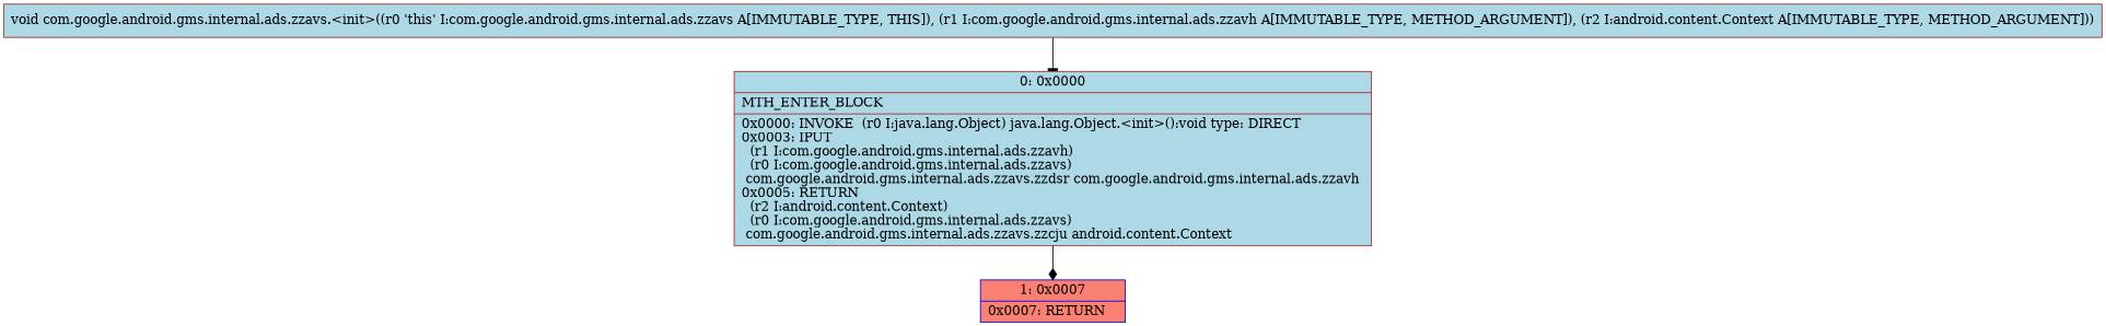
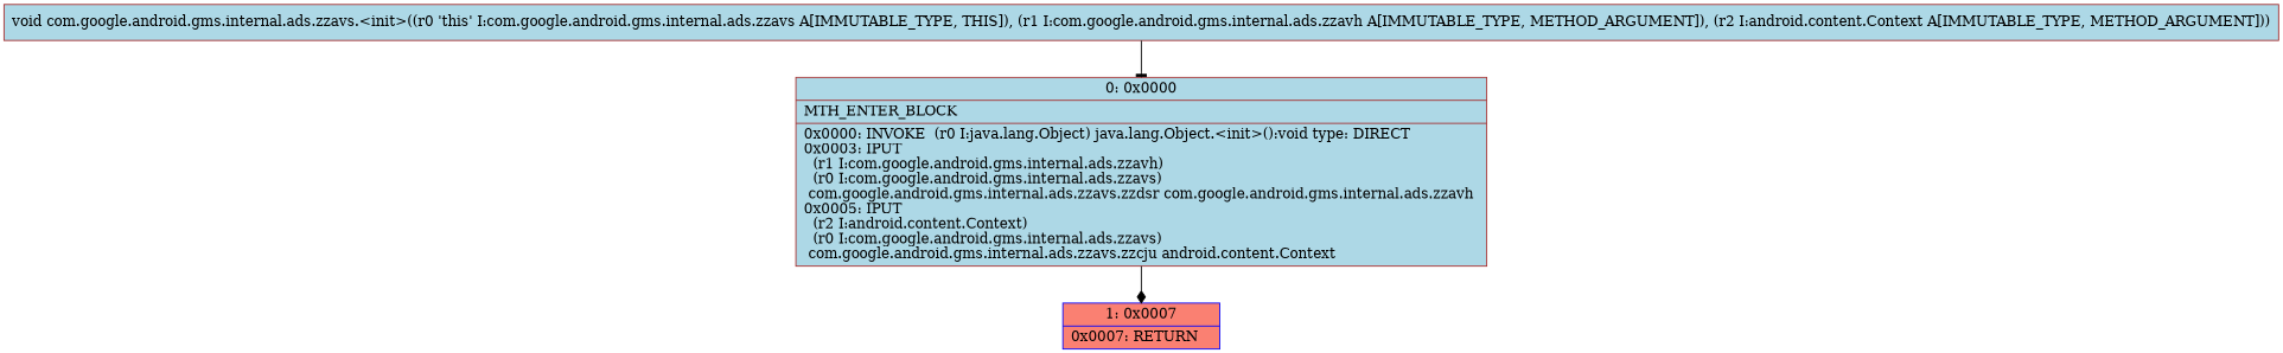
  digraph {
    fontname="DejaVu Serif"
    node [shape=record style=filled fillcolor=lightblue color=brown fontname="DejaVu Serif"]
    edge [fontname="DejaVu Serif"]
-   n1 [label="{0\:\ 0x0000|MTH_ENTER_BLOCK\l|0x0000: INVOKE  (r0 I:java.lang.Object) java.lang.Object.\<init\>():void type: DIRECT \l0x0003: IPUT  \l  (r1 I:com.google.android.gms.internal.ads.zzavh)\l  (r0 I:com.google.android.gms.internal.ads.zzavs)\l com.google.android.gms.internal.ads.zzavs.zzdsr com.google.android.gms.internal.ads.zzavh \l0x0005: RETURN  \l  (r2 I:android.content.Context)\l  (r0 I:com.google.android.gms.internal.ads.zzavs)\l com.google.android.gms.internal.ads.zzavs.zzcju android.content.Context \l}"]
+   n1 [label="{0\:\ 0x0000|MTH_ENTER_BLOCK\l|0x0000: INVOKE  (r0 I:java.lang.Object) java.lang.Object.\<init\>():void type: DIRECT \l0x0003: IPUT  \l  (r1 I:com.google.android.gms.internal.ads.zzavh)\l  (r0 I:com.google.android.gms.internal.ads.zzavs)\l com.google.android.gms.internal.ads.zzavs.zzdsr com.google.android.gms.internal.ads.zzavh \l0x0005: IPUT  \l  (r2 I:android.content.Context)\l  (r0 I:com.google.android.gms.internal.ads.zzavs)\l com.google.android.gms.internal.ads.zzavs.zzcju android.content.Context \l}"]
    n2 [label="{1\:\ 0x0007|0x0007: RETURN   \l}" fillcolor=salmon color=blue]
    n3 [label="{void com.google.android.gms.internal.ads.zzavs.\<init\>((r0 'this' I:com.google.android.gms.internal.ads.zzavs A[IMMUTABLE_TYPE, THIS]), (r1 I:com.google.android.gms.internal.ads.zzavh A[IMMUTABLE_TYPE, METHOD_ARGUMENT]), (r2 I:android.content.Context A[IMMUTABLE_TYPE, METHOD_ARGUMENT])) }"]
    n1 -> n2 [arrowhead=diamond]
    n3 -> n1 [arrowhead=tee]
  }
